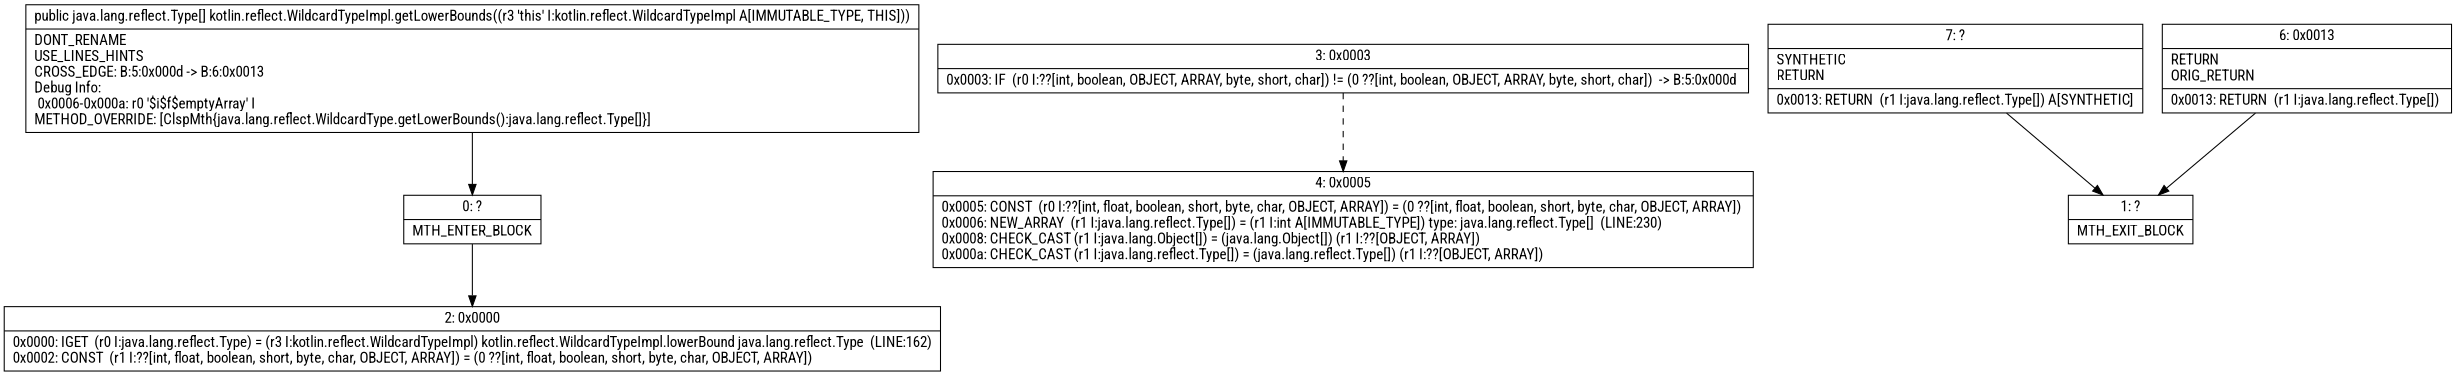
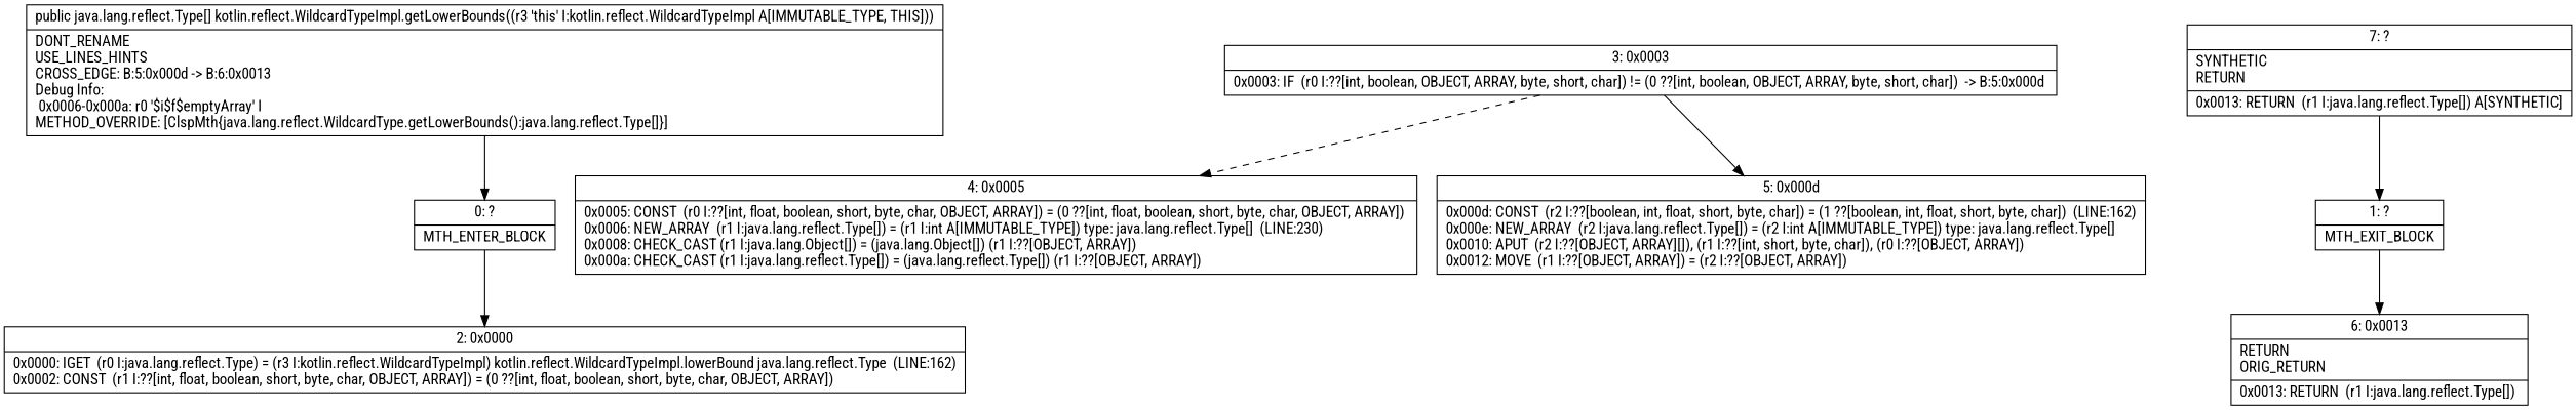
  digraph {
    fontname="Roboto Condensed"
    node [fontname="Roboto Condensed" shape=record]
    edge [fontname="Roboto Condensed"]
    n1 [label="{0\:\ ?|MTH_ENTER_BLOCK\l}"]
    n2 [label="{2\:\ 0x0000|0x0000: IGET  (r0 I:java.lang.reflect.Type) = (r3 I:kotlin.reflect.WildcardTypeImpl) kotlin.reflect.WildcardTypeImpl.lowerBound java.lang.reflect.Type  (LINE:162)\l0x0002: CONST  (r1 I:??[int, float, boolean, short, byte, char, OBJECT, ARRAY]) = (0 ??[int, float, boolean, short, byte, char, OBJECT, ARRAY]) \l}"]
    n3 [label="{3\:\ 0x0003|0x0003: IF  (r0 I:??[int, boolean, OBJECT, ARRAY, byte, short, char]) != (0 ??[int, boolean, OBJECT, ARRAY, byte, short, char])  \-\> B:5:0x000d \l}"]
    n4 [label="{4\:\ 0x0005|0x0005: CONST  (r0 I:??[int, float, boolean, short, byte, char, OBJECT, ARRAY]) = (0 ??[int, float, boolean, short, byte, char, OBJECT, ARRAY]) \l0x0006: NEW_ARRAY  (r1 I:java.lang.reflect.Type[]) = (r1 I:int A[IMMUTABLE_TYPE]) type: java.lang.reflect.Type[]  (LINE:230)\l0x0008: CHECK_CAST (r1 I:java.lang.Object[]) = (java.lang.Object[]) (r1 I:??[OBJECT, ARRAY]) \l0x000a: CHECK_CAST (r1 I:java.lang.reflect.Type[]) = (java.lang.reflect.Type[]) (r1 I:??[OBJECT, ARRAY]) \l}"]
+   n5 [label="{5\:\ 0x000d|0x000d: CONST  (r2 I:??[boolean, int, float, short, byte, char]) = (1 ??[boolean, int, float, short, byte, char])  (LINE:162)\l0x000e: NEW_ARRAY  (r2 I:java.lang.reflect.Type[]) = (r2 I:int A[IMMUTABLE_TYPE]) type: java.lang.reflect.Type[] \l0x0010: APUT  (r2 I:??[OBJECT, ARRAY][]), (r1 I:??[int, short, byte, char]), (r0 I:??[OBJECT, ARRAY]) \l0x0012: MOVE  (r1 I:??[OBJECT, ARRAY]) = (r2 I:??[OBJECT, ARRAY]) \l}"]
    n6 [label="{7\:\ ?|SYNTHETIC\lRETURN\l|0x0013: RETURN  (r1 I:java.lang.reflect.Type[]) A[SYNTHETIC]\l}"]
    n7 [label="{1\:\ ?|MTH_EXIT_BLOCK\l}"]
    n8 [label="{6\:\ 0x0013|RETURN\lORIG_RETURN\l|0x0013: RETURN  (r1 I:java.lang.reflect.Type[]) \l}"]
    n9 [label="{public java.lang.reflect.Type[] kotlin.reflect.WildcardTypeImpl.getLowerBounds((r3 'this' I:kotlin.reflect.WildcardTypeImpl A[IMMUTABLE_TYPE, THIS]))  | DONT_RENAME\lUSE_LINES_HINTS\lCROSS_EDGE: B:5:0x000d \-\> B:6:0x0013\lDebug Info:\l  0x0006\-0x000a: r0 '$i$f$emptyArray' I\lMETHOD_OVERRIDE: [ClspMth\{java.lang.reflect.WildcardType.getLowerBounds():java.lang.reflect.Type[]\}]\l}"]
    n1 -> n2
    n3 -> n4 [style=dashed]
+   n3 -> n5
    n6 -> n7
-   n8 -> n7
+   n7 -> n8
    n9 -> n1
  }
